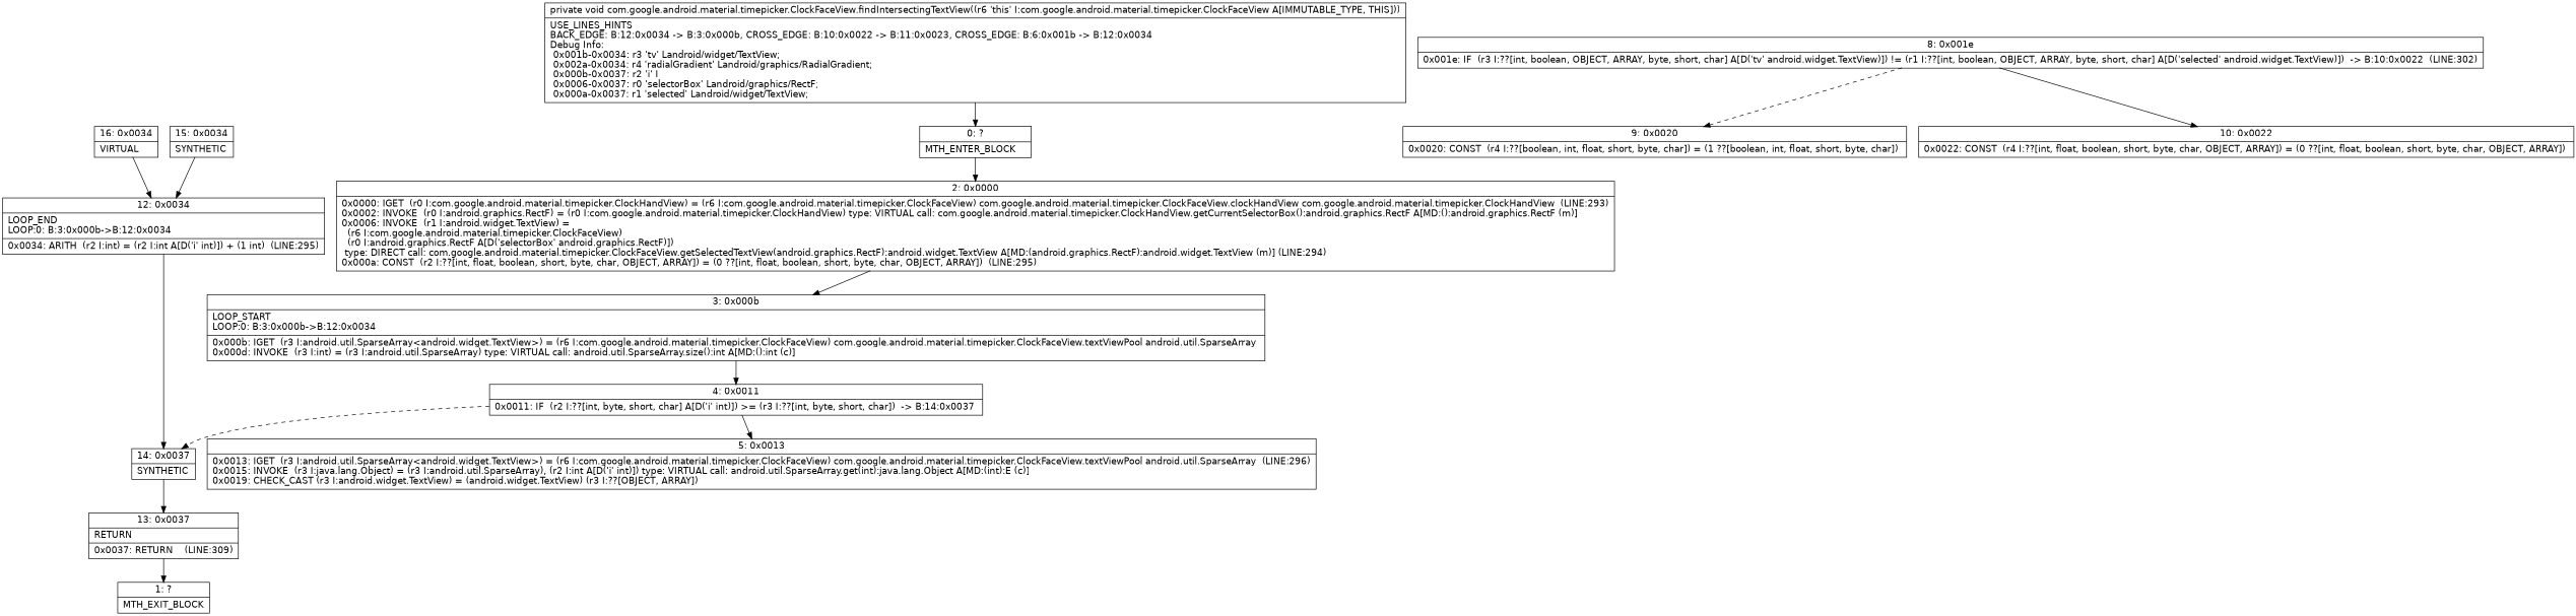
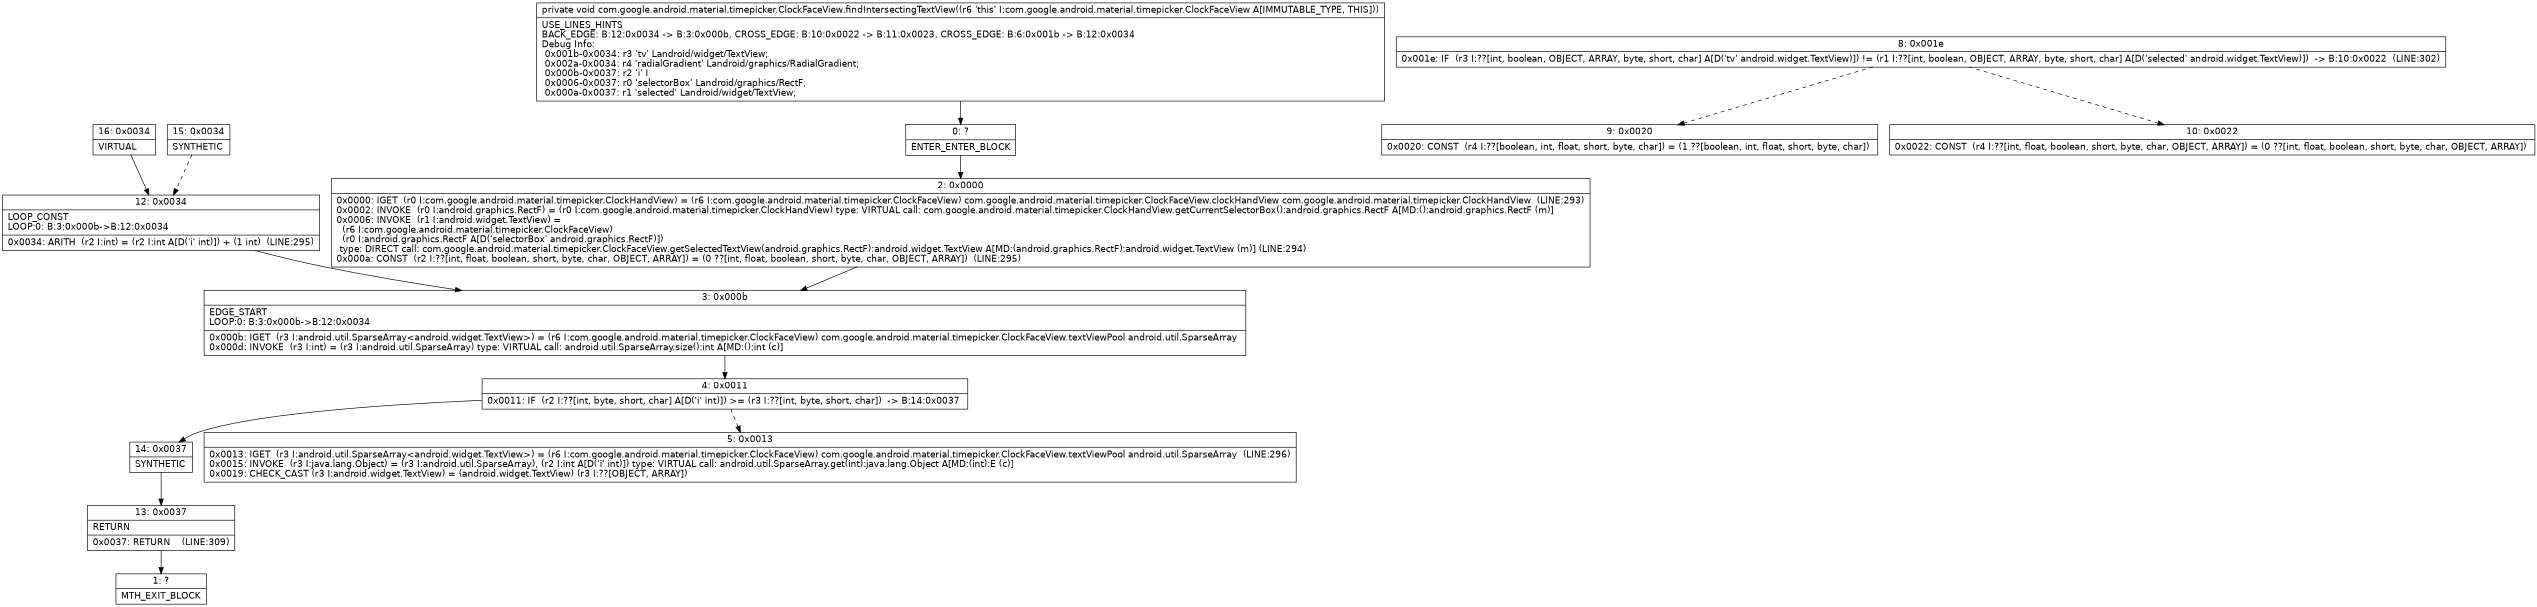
  digraph {
    fontname="DejaVu Sans"
    node [fontname="DejaVu Sans" shape=record]
    edge [fontname="DejaVu Sans"]
-   n1 [label="{0\:\ ?|MTH_ENTER_BLOCK\l}"]
+   n1 [label="{0\:\ ?|ENTER_ENTER_BLOCK\l}"]
    n2 [label="{2\:\ 0x0000|0x0000: IGET  (r0 I:com.google.android.material.timepicker.ClockHandView) = (r6 I:com.google.android.material.timepicker.ClockFaceView) com.google.android.material.timepicker.ClockFaceView.clockHandView com.google.android.material.timepicker.ClockHandView  (LINE:293)\l0x0002: INVOKE  (r0 I:android.graphics.RectF) = (r0 I:com.google.android.material.timepicker.ClockHandView) type: VIRTUAL call: com.google.android.material.timepicker.ClockHandView.getCurrentSelectorBox():android.graphics.RectF A[MD:():android.graphics.RectF (m)]\l0x0006: INVOKE  (r1 I:android.widget.TextView) = \l  (r6 I:com.google.android.material.timepicker.ClockFaceView)\l  (r0 I:android.graphics.RectF A[D('selectorBox' android.graphics.RectF)])\l type: DIRECT call: com.google.android.material.timepicker.ClockFaceView.getSelectedTextView(android.graphics.RectF):android.widget.TextView A[MD:(android.graphics.RectF):android.widget.TextView (m)] (LINE:294)\l0x000a: CONST  (r2 I:??[int, float, boolean, short, byte, char, OBJECT, ARRAY]) = (0 ??[int, float, boolean, short, byte, char, OBJECT, ARRAY])  (LINE:295)\l}"]
-   n3 [label="{3\:\ 0x000b|LOOP_START\lLOOP:0: B:3:0x000b\-\>B:12:0x0034\l|0x000b: IGET  (r3 I:android.util.SparseArray\<android.widget.TextView\>) = (r6 I:com.google.android.material.timepicker.ClockFaceView) com.google.android.material.timepicker.ClockFaceView.textViewPool android.util.SparseArray \l0x000d: INVOKE  (r3 I:int) = (r3 I:android.util.SparseArray) type: VIRTUAL call: android.util.SparseArray.size():int A[MD:():int (c)]\l}"]
+   n3 [label="{3\:\ 0x000b|EDGE_START\lLOOP:0: B:3:0x000b\-\>B:12:0x0034\l|0x000b: IGET  (r3 I:android.util.SparseArray\<android.widget.TextView\>) = (r6 I:com.google.android.material.timepicker.ClockFaceView) com.google.android.material.timepicker.ClockFaceView.textViewPool android.util.SparseArray \l0x000d: INVOKE  (r3 I:int) = (r3 I:android.util.SparseArray) type: VIRTUAL call: android.util.SparseArray.size():int A[MD:():int (c)]\l}"]
    n4 [label="{4\:\ 0x0011|0x0011: IF  (r2 I:??[int, byte, short, char] A[D('i' int)]) \>= (r3 I:??[int, byte, short, char])  \-\> B:14:0x0037 \l}"]
    n5 [label="{5\:\ 0x0013|0x0013: IGET  (r3 I:android.util.SparseArray\<android.widget.TextView\>) = (r6 I:com.google.android.material.timepicker.ClockFaceView) com.google.android.material.timepicker.ClockFaceView.textViewPool android.util.SparseArray  (LINE:296)\l0x0015: INVOKE  (r3 I:java.lang.Object) = (r3 I:android.util.SparseArray), (r2 I:int A[D('i' int)]) type: VIRTUAL call: android.util.SparseArray.get(int):java.lang.Object A[MD:(int):E (c)]\l0x0019: CHECK_CAST (r3 I:android.widget.TextView) = (android.widget.TextView) (r3 I:??[OBJECT, ARRAY]) \l}"]
    n6 [label="{14\:\ 0x0037|SYNTHETIC\l}"]
    n7 [label="{13\:\ 0x0037|RETURN\l|0x0037: RETURN    (LINE:309)\l}"]
    n8 [label="{8\:\ 0x001e|0x001e: IF  (r3 I:??[int, boolean, OBJECT, ARRAY, byte, short, char] A[D('tv' android.widget.TextView)]) != (r1 I:??[int, boolean, OBJECT, ARRAY, byte, short, char] A[D('selected' android.widget.TextView)])  \-\> B:10:0x0022  (LINE:302)\l}"]
    n9 [label="{9\:\ 0x0020|0x0020: CONST  (r4 I:??[boolean, int, float, short, byte, char]) = (1 ??[boolean, int, float, short, byte, char]) \l}"]
    n10 [label="{10\:\ 0x0022|0x0022: CONST  (r4 I:??[int, float, boolean, short, byte, char, OBJECT, ARRAY]) = (0 ??[int, float, boolean, short, byte, char, OBJECT, ARRAY]) \l}"]
    n11 [label="{16\:\ 0x0034|VIRTUAL\l}"]
-   n12 [label="{12\:\ 0x0034|LOOP_END\lLOOP:0: B:3:0x000b\-\>B:12:0x0034\l|0x0034: ARITH  (r2 I:int) = (r2 I:int A[D('i' int)]) + (1 int)  (LINE:295)\l}"]
+   n12 [label="{12\:\ 0x0034|LOOP_CONST\lLOOP:0: B:3:0x000b\-\>B:12:0x0034\l|0x0034: ARITH  (r2 I:int) = (r2 I:int A[D('i' int)]) + (1 int)  (LINE:295)\l}"]
    n13 [label="{15\:\ 0x0034|SYNTHETIC\l}"]
    n14 [label="{1\:\ ?|MTH_EXIT_BLOCK\l}"]
    n15 [label="{private void com.google.android.material.timepicker.ClockFaceView.findIntersectingTextView((r6 'this' I:com.google.android.material.timepicker.ClockFaceView A[IMMUTABLE_TYPE, THIS]))  | USE_LINES_HINTS\lBACK_EDGE: B:12:0x0034 \-\> B:3:0x000b, CROSS_EDGE: B:10:0x0022 \-\> B:11:0x0023, CROSS_EDGE: B:6:0x001b \-\> B:12:0x0034\lDebug Info:\l  0x001b\-0x0034: r3 'tv' Landroid\/widget\/TextView;\l  0x002a\-0x0034: r4 'radialGradient' Landroid\/graphics\/RadialGradient;\l  0x000b\-0x0037: r2 'i' I\l  0x0006\-0x0037: r0 'selectorBox' Landroid\/graphics\/RectF;\l  0x000a\-0x0037: r1 'selected' Landroid\/widget\/TextView;\l}"]
    n1 -> n2
    n2 -> n3
    n3 -> n4
-   n4 -> n5 [style=solid]
-   n4 -> n6 [style=dashed]
+   n4 -> n5 [style=dashed]
+   n4 -> n6
    n6 -> n7
    n7 -> n14
    n8 -> n9 [style=dashed]
-   n8 -> n10
+   n8 -> n10 [style=dashed]
    n11 -> n12
-   n12 -> n6
-   n13 -> n12
+   n12 -> n3
+   n13 -> n12 [style=dashed]
    n15 -> n1
  }
